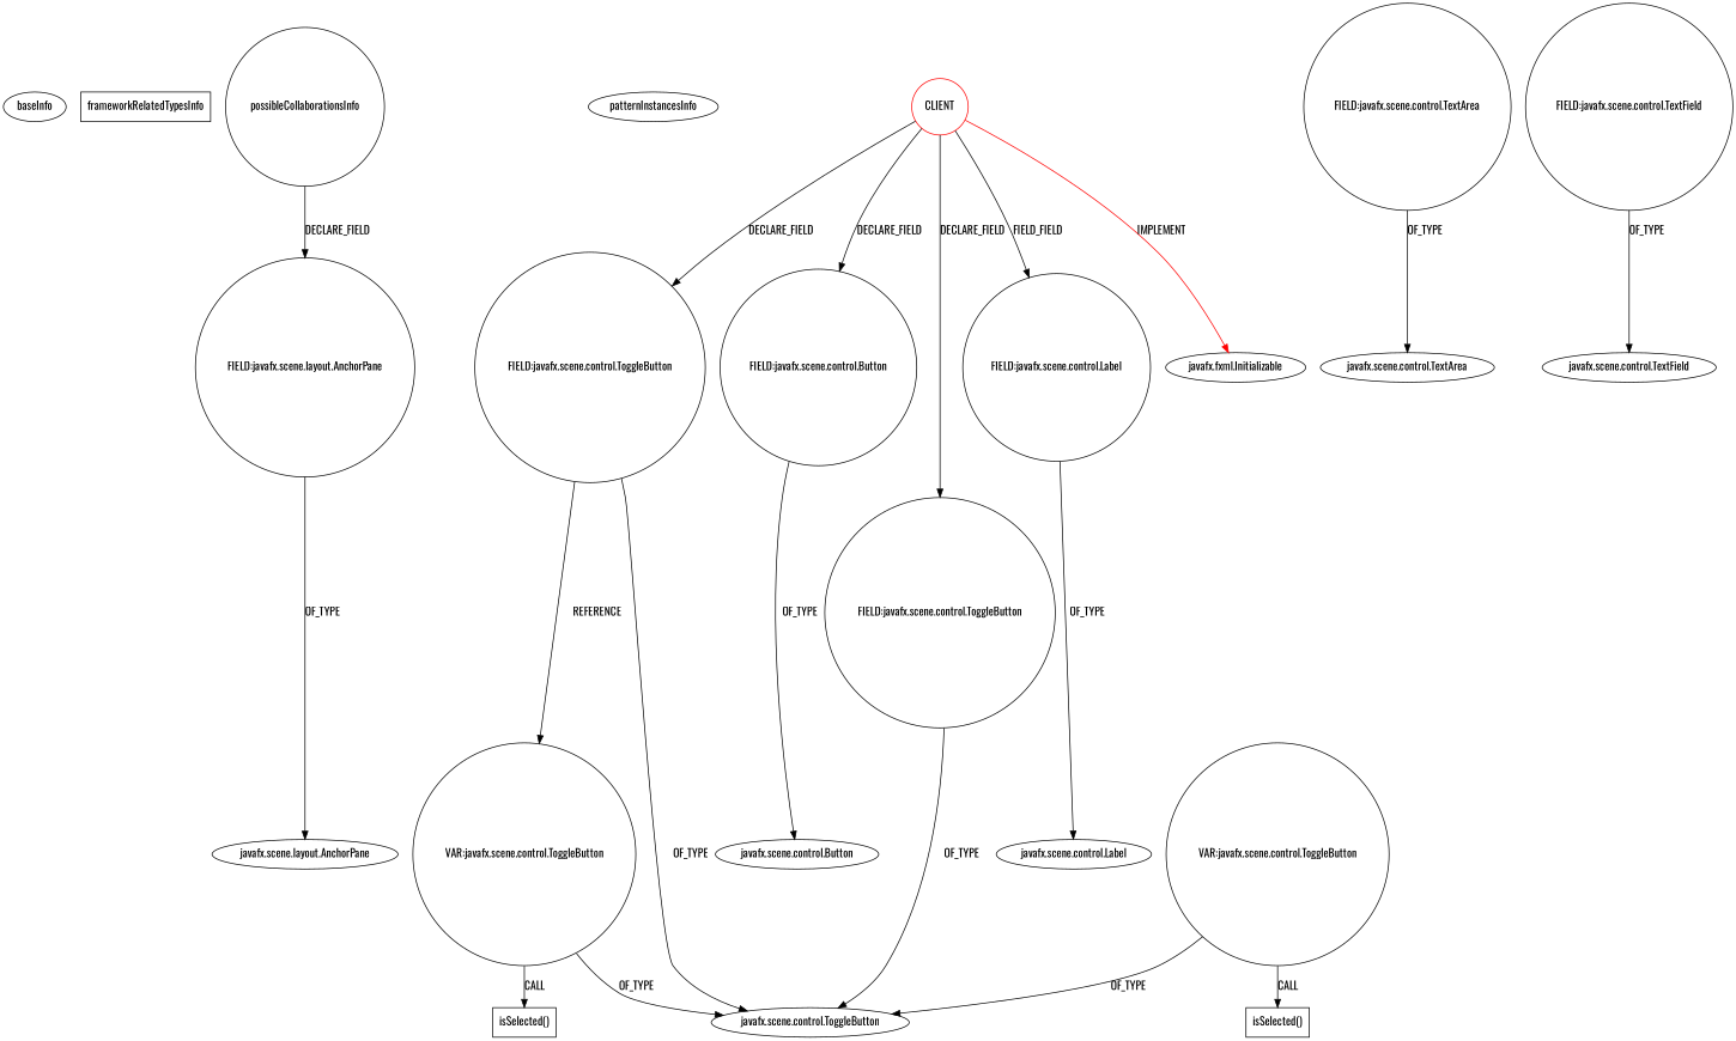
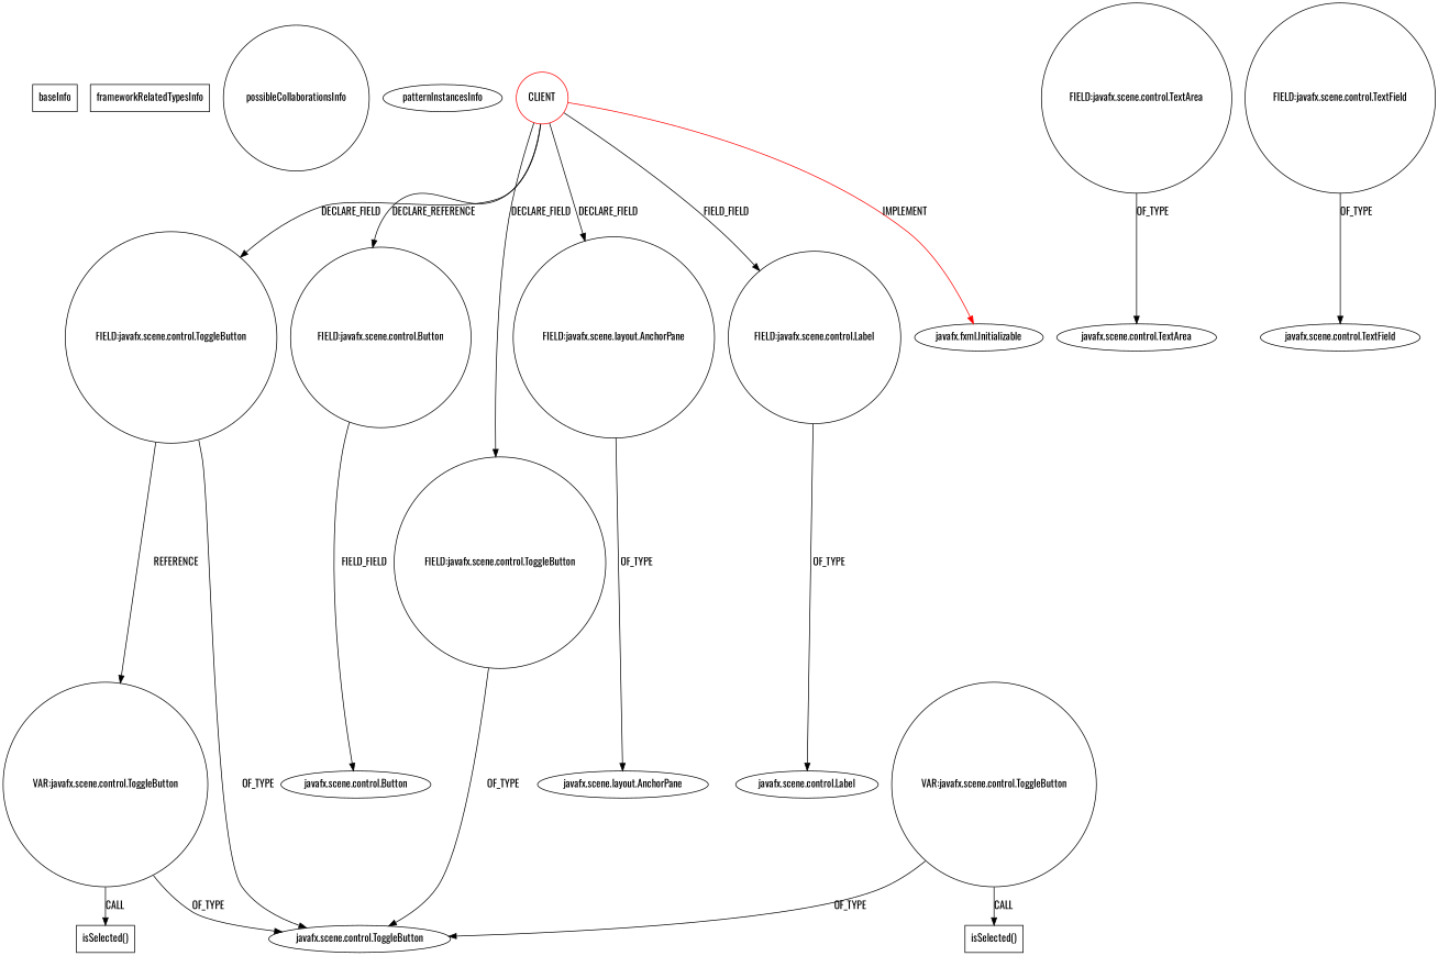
  digraph {
    fontname=Oswald
    node [fontname=Oswald shape=circle isFrameworkType=false vertexType=FIELD_DECLARATION]
    edge [fontname=Oswald]
-   baseInfo [category=pattern graphId=1541 isAnonymous=false possibleRelation=false shape="" isFrameworkType="" vertexType=""]
+   baseInfo [category=pattern graphId=1541 isAnonymous=false possibleRelation=false shape=box isFrameworkType="" vertexType=""]
    frameworkRelatedTypesInfo [0="javafx.fxml.Initializable" shape=box isFrameworkType="" vertexType=""]
    possibleCollaborationsInfo [isFrameworkType="" vertexType=""]
    patternInstancesInfo [0="joelburget-miftiwac~/joelburget-miftiwac/miftiwac-master/src/Dynamic_page.java~Dynamic_page~3333" 1="tarunbod-SummonCommandCreator~/tarunbod-SummonCommandCreator/SummonCommandCreator-master/src/me/FirstWorldAnarchy/scc/application/FXMLDocumentController.java~FXMLDocumentController~4474" shape="" isFrameworkType="" vertexType=""]
    n5 [label="FIELD:javafx.scene.control.ToggleButton"]
    n6 [label="VAR:javafx.scene.control.ToggleButton" vertexType=VARIABLE_EXPRESION]
    n7 [label="javafx.scene.control.ToggleButton" vertexType=FRAMEWORK_CLASS_TYPE shape=""]
    n8 [label="isSelected()" shape=box vertexType=INSIDE_CALL]
    n9 [color=red label=CLIENT vertexType=ROOT_CLIENT_CLASS_DECLARATION]
    n10 [label="FIELD:javafx.scene.control.Button"]
    n11 [label="FIELD:javafx.scene.control.ToggleButton"]
    n12 [label="FIELD:javafx.scene.layout.AnchorPane"]
    n13 [label="FIELD:javafx.scene.control.Label"]
    n14 [label="javafx.fxml.Initializable" vertexType=FRAMEWORK_INTERFACE_TYPE shape=""]
    n15 [label="javafx.scene.control.Button" vertexType=FRAMEWORK_CLASS_TYPE shape=""]
    n16 [label="FIELD:javafx.scene.control.TextArea"]
    n17 [label="javafx.scene.control.TextArea" vertexType=FRAMEWORK_CLASS_TYPE shape=""]
    n18 [label="javafx.scene.layout.AnchorPane" vertexType=FRAMEWORK_CLASS_TYPE shape=""]
    n19 [label="javafx.scene.control.Label" vertexType=FRAMEWORK_CLASS_TYPE shape=""]
    n20 [label="FIELD:javafx.scene.control.TextField"]
    n21 [label="javafx.scene.control.TextField" vertexType=FRAMEWORK_CLASS_TYPE shape=""]
    n22 [label="VAR:javafx.scene.control.ToggleButton" vertexType=VARIABLE_EXPRESION]
    n23 [label="isSelected()" shape=box vertexType=INSIDE_CALL]
    n5 -> n6 [label=REFERENCE]
    n5 -> n7 [label=OF_TYPE]
    n6 -> n7 [label=OF_TYPE]
    n6 -> n8 [label=CALL]
    n9 -> n5 [label=DECLARE_FIELD]
-   n9 -> n10 [label=DECLARE_FIELD]
+   n9 -> n10 [label=DECLARE_REFERENCE]
    n9 -> n11 [label=DECLARE_FIELD]
-   possibleCollaborationsInfo -> n12 [label=DECLARE_FIELD]
+   n9 -> n12 [label=DECLARE_FIELD]
    n9 -> n13 [label=FIELD_FIELD]
    n9 -> n14 [color=red label=IMPLEMENT]
-   n10 -> n15 [label=OF_TYPE]
+   n10 -> n15 [label=FIELD_FIELD]
    n11 -> n7 [label=OF_TYPE]
    n12 -> n18 [label=OF_TYPE]
    n13 -> n19 [label=OF_TYPE]
    n16 -> n17 [label=OF_TYPE]
    n20 -> n21 [label=OF_TYPE]
    n22 -> n7 [label=OF_TYPE]
    n22 -> n23 [label=CALL]
  }
